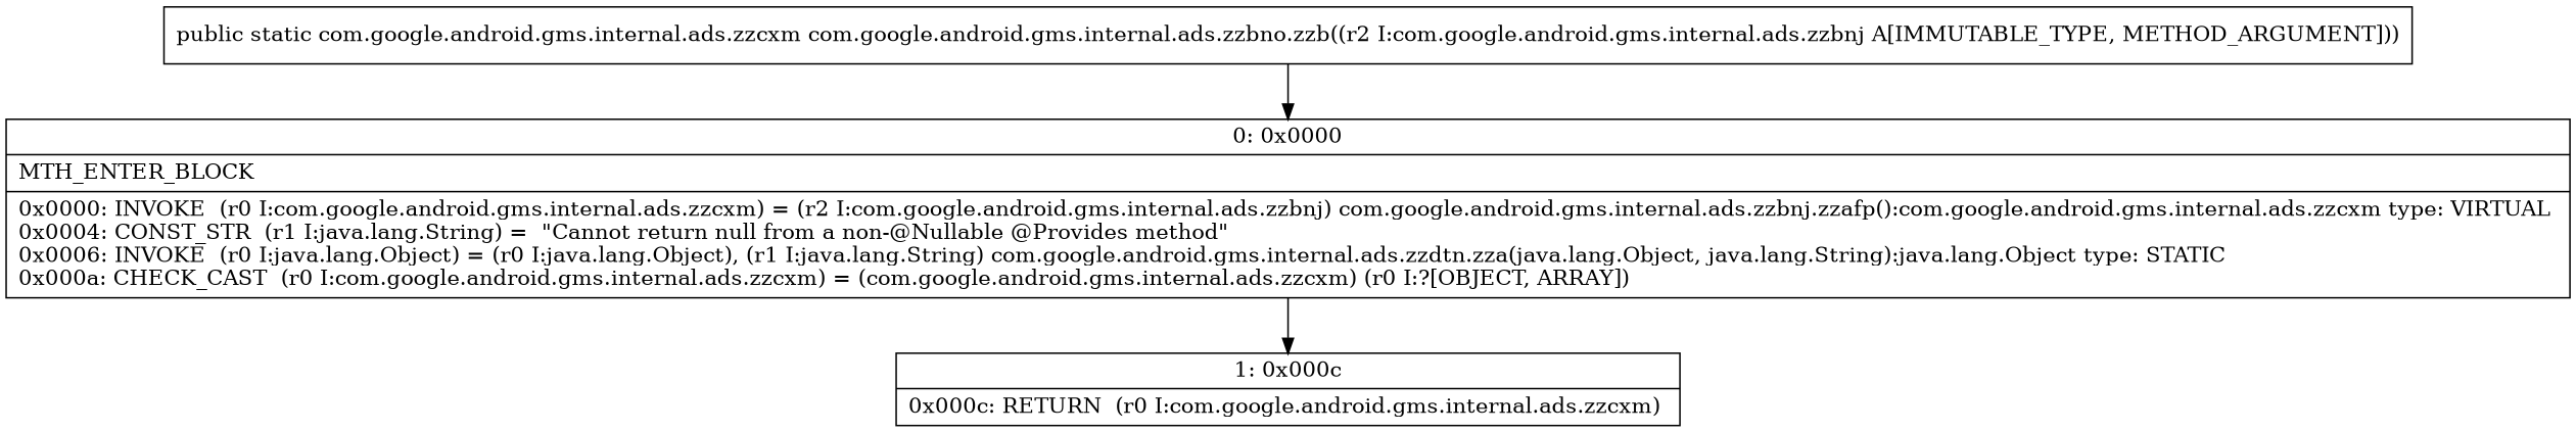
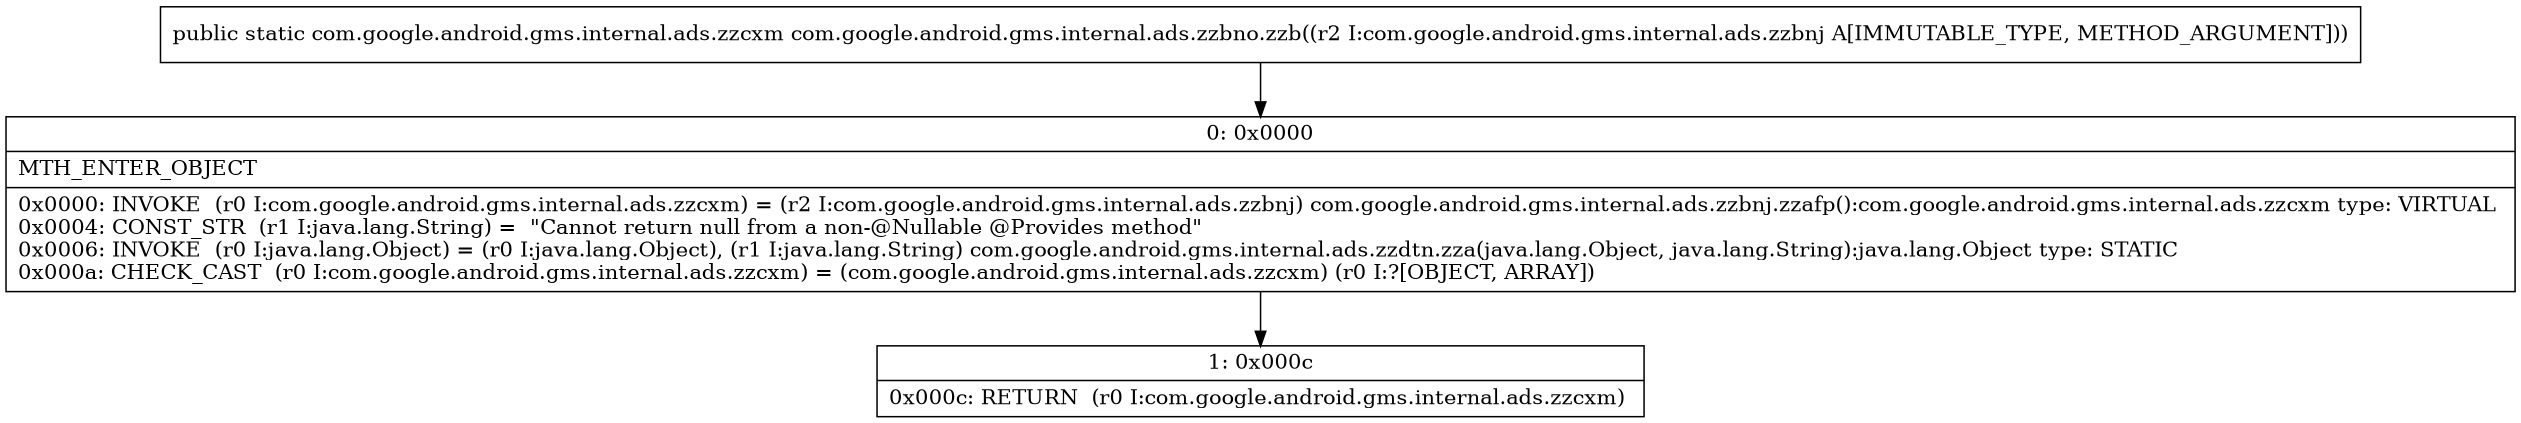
  digraph {
    node [shape=record]
-   n1 [label="{0\:\ 0x0000|MTH_ENTER_BLOCK\l|0x0000: INVOKE  (r0 I:com.google.android.gms.internal.ads.zzcxm) = (r2 I:com.google.android.gms.internal.ads.zzbnj) com.google.android.gms.internal.ads.zzbnj.zzafp():com.google.android.gms.internal.ads.zzcxm type: VIRTUAL \l0x0004: CONST_STR  (r1 I:java.lang.String) =  \"Cannot return null from a non\-@Nullable @Provides method\" \l0x0006: INVOKE  (r0 I:java.lang.Object) = (r0 I:java.lang.Object), (r1 I:java.lang.String) com.google.android.gms.internal.ads.zzdtn.zza(java.lang.Object, java.lang.String):java.lang.Object type: STATIC \l0x000a: CHECK_CAST  (r0 I:com.google.android.gms.internal.ads.zzcxm) = (com.google.android.gms.internal.ads.zzcxm) (r0 I:?[OBJECT, ARRAY]) \l}"]
+   n1 [label="{0\:\ 0x0000|MTH_ENTER_OBJECT\l|0x0000: INVOKE  (r0 I:com.google.android.gms.internal.ads.zzcxm) = (r2 I:com.google.android.gms.internal.ads.zzbnj) com.google.android.gms.internal.ads.zzbnj.zzafp():com.google.android.gms.internal.ads.zzcxm type: VIRTUAL \l0x0004: CONST_STR  (r1 I:java.lang.String) =  \"Cannot return null from a non\-@Nullable @Provides method\" \l0x0006: INVOKE  (r0 I:java.lang.Object) = (r0 I:java.lang.Object), (r1 I:java.lang.String) com.google.android.gms.internal.ads.zzdtn.zza(java.lang.Object, java.lang.String):java.lang.Object type: STATIC \l0x000a: CHECK_CAST  (r0 I:com.google.android.gms.internal.ads.zzcxm) = (com.google.android.gms.internal.ads.zzcxm) (r0 I:?[OBJECT, ARRAY]) \l}"]
    n2 [label="{1\:\ 0x000c|0x000c: RETURN  (r0 I:com.google.android.gms.internal.ads.zzcxm) \l}"]
    n3 [label="{public static com.google.android.gms.internal.ads.zzcxm com.google.android.gms.internal.ads.zzbno.zzb((r2 I:com.google.android.gms.internal.ads.zzbnj A[IMMUTABLE_TYPE, METHOD_ARGUMENT])) }"]
    n1 -> n2
    n3 -> n1
  }
